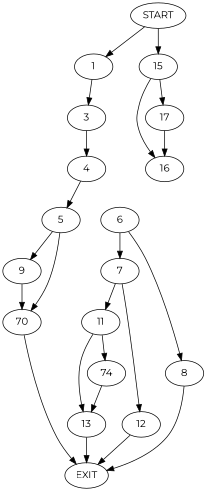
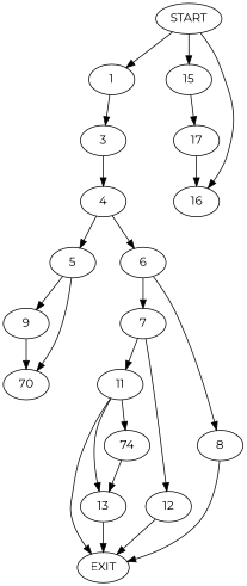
  digraph {
    fontname=Montserrat
    node [fontname=Montserrat]
    edge [fontname=Montserrat]
    n1 [label=START]
    1
    15
    3
    16
    17
    n7 [label=EXIT]
    4
    5
    6
    9
    n12 [label=70]
    7
    8
    11
    12
    13
    n18 [label=74]
    n1 -> 1
    n1 -> 15
    1 -> 3
-   15 -> 16
+   n1 -> 16
    15 -> 17
    3 -> 4
    17 -> 16
    4 -> 5
+   4 -> 6
    5 -> 9
    5 -> n12
    6 -> 7
    6 -> 8
    9 -> n12
-   n12 -> n7
+   11 -> n7
    7 -> 11
    7 -> 12
    8 -> n7
    11 -> 13
    11 -> n18
    12 -> n7
    13 -> n7
    n18 -> 13
  }
